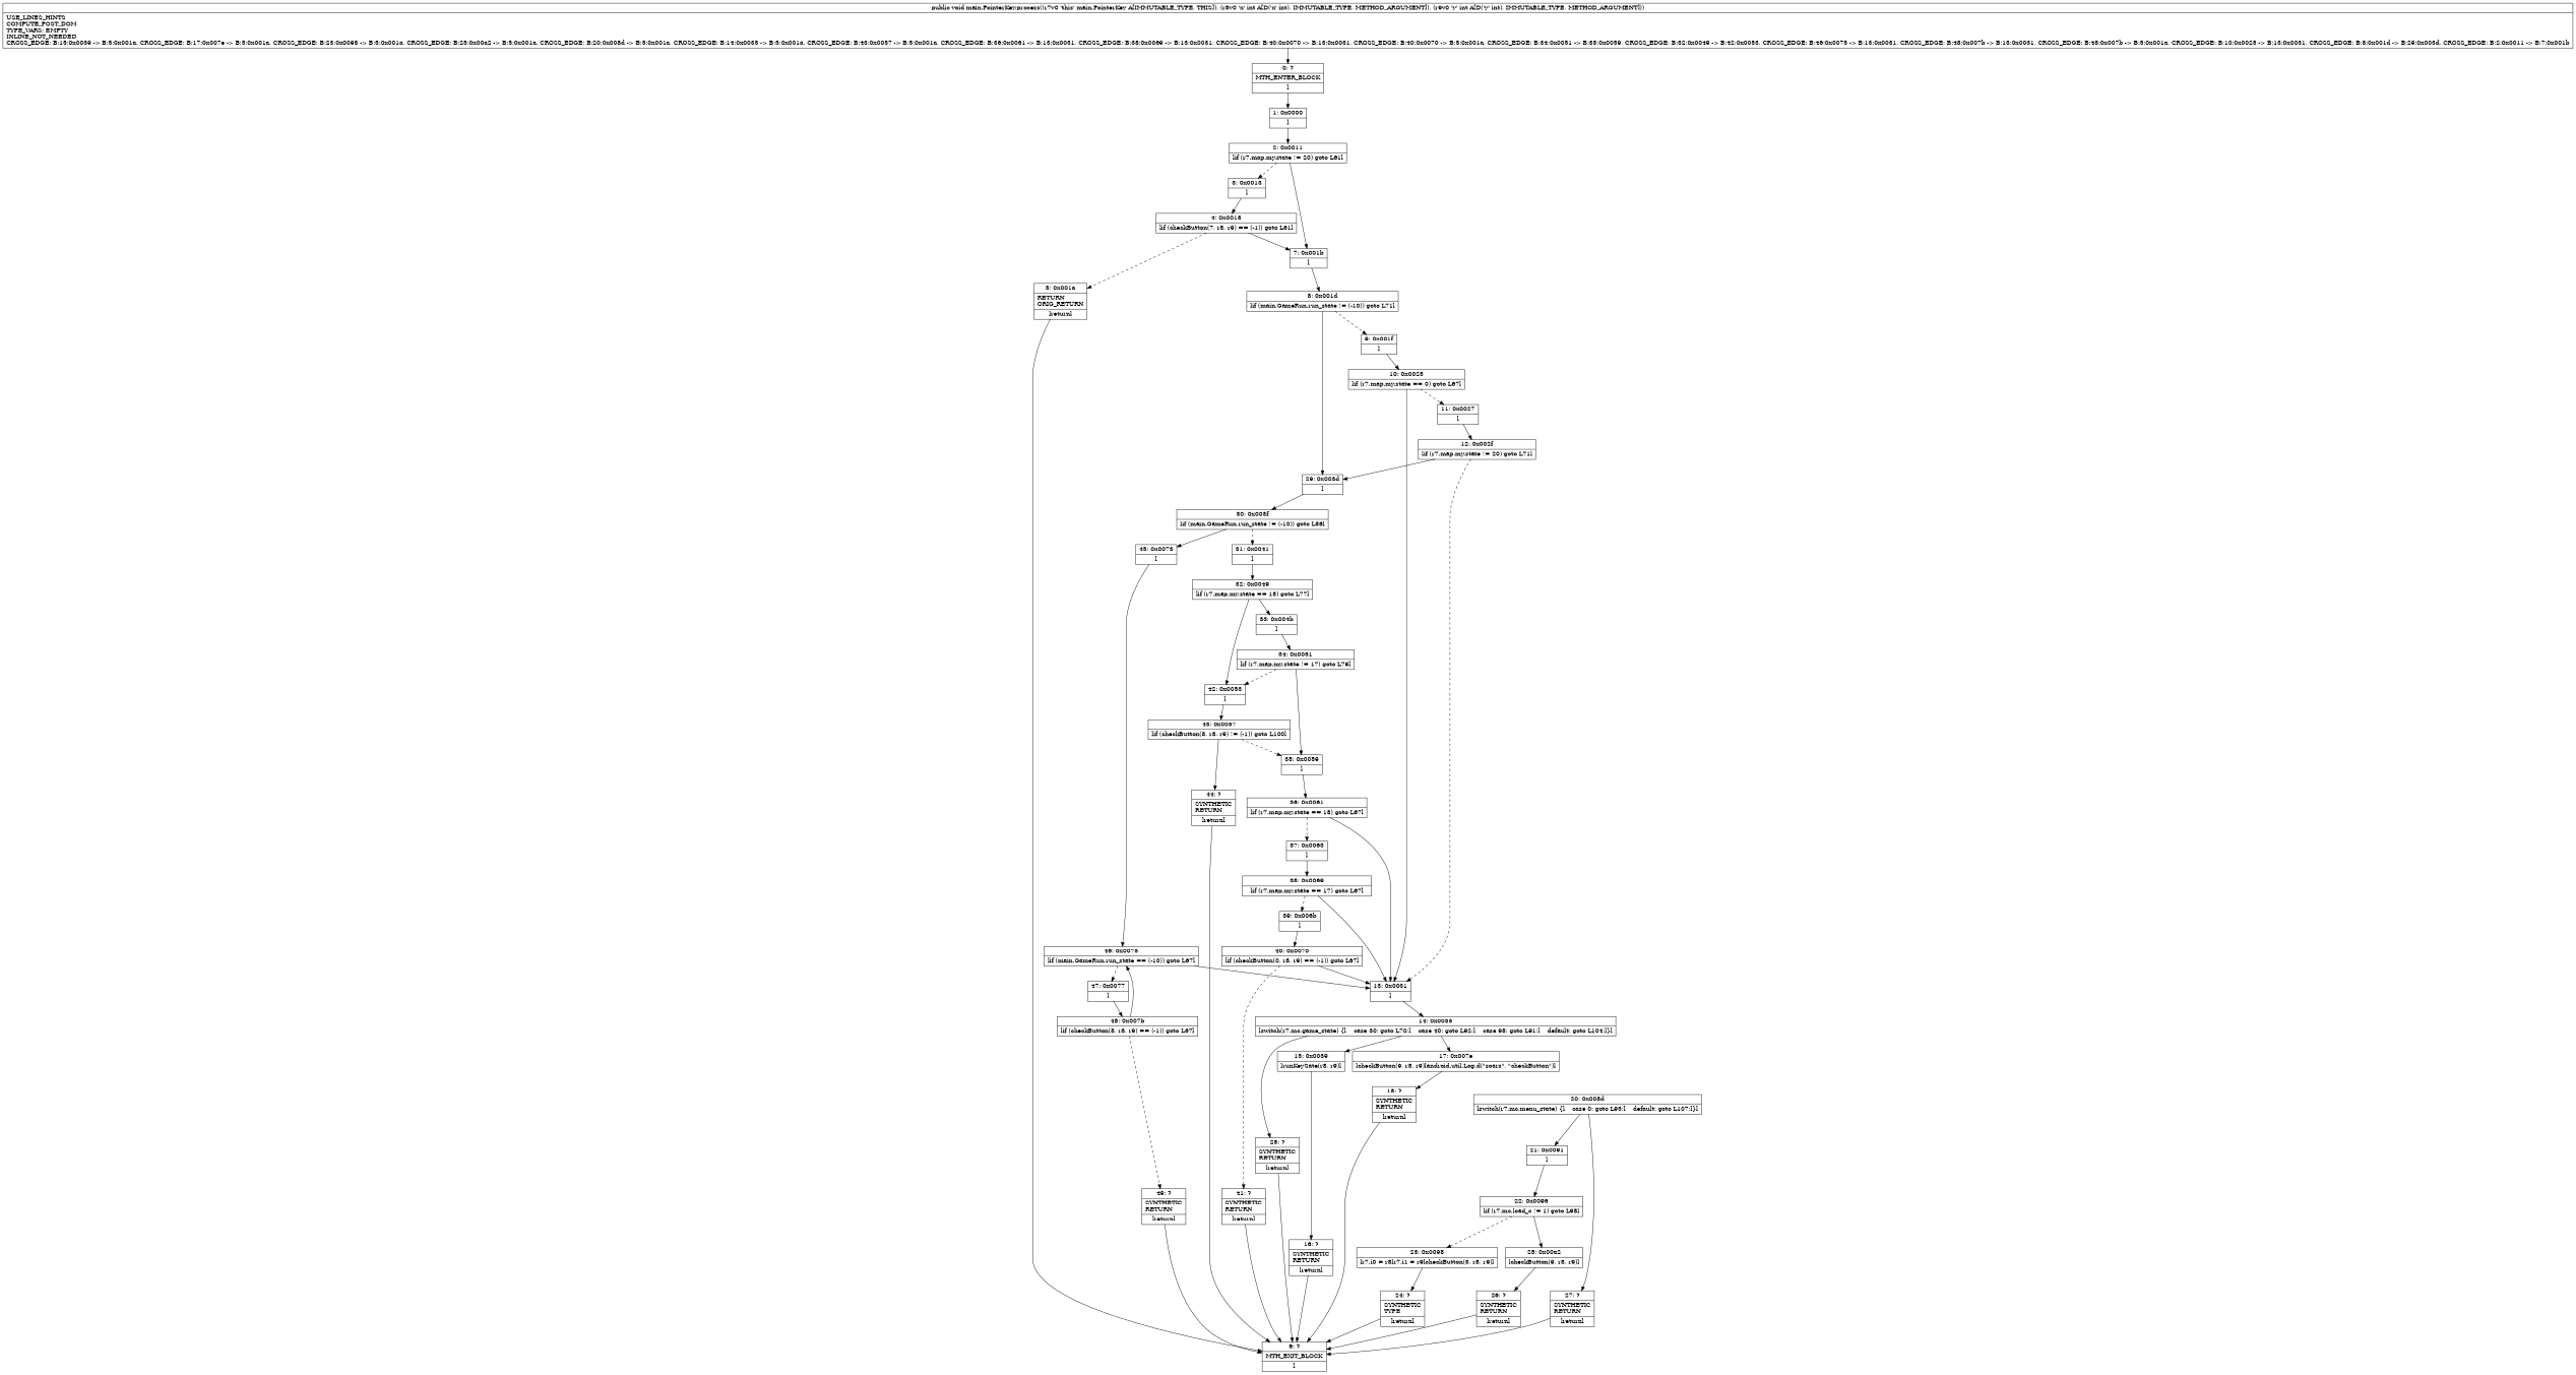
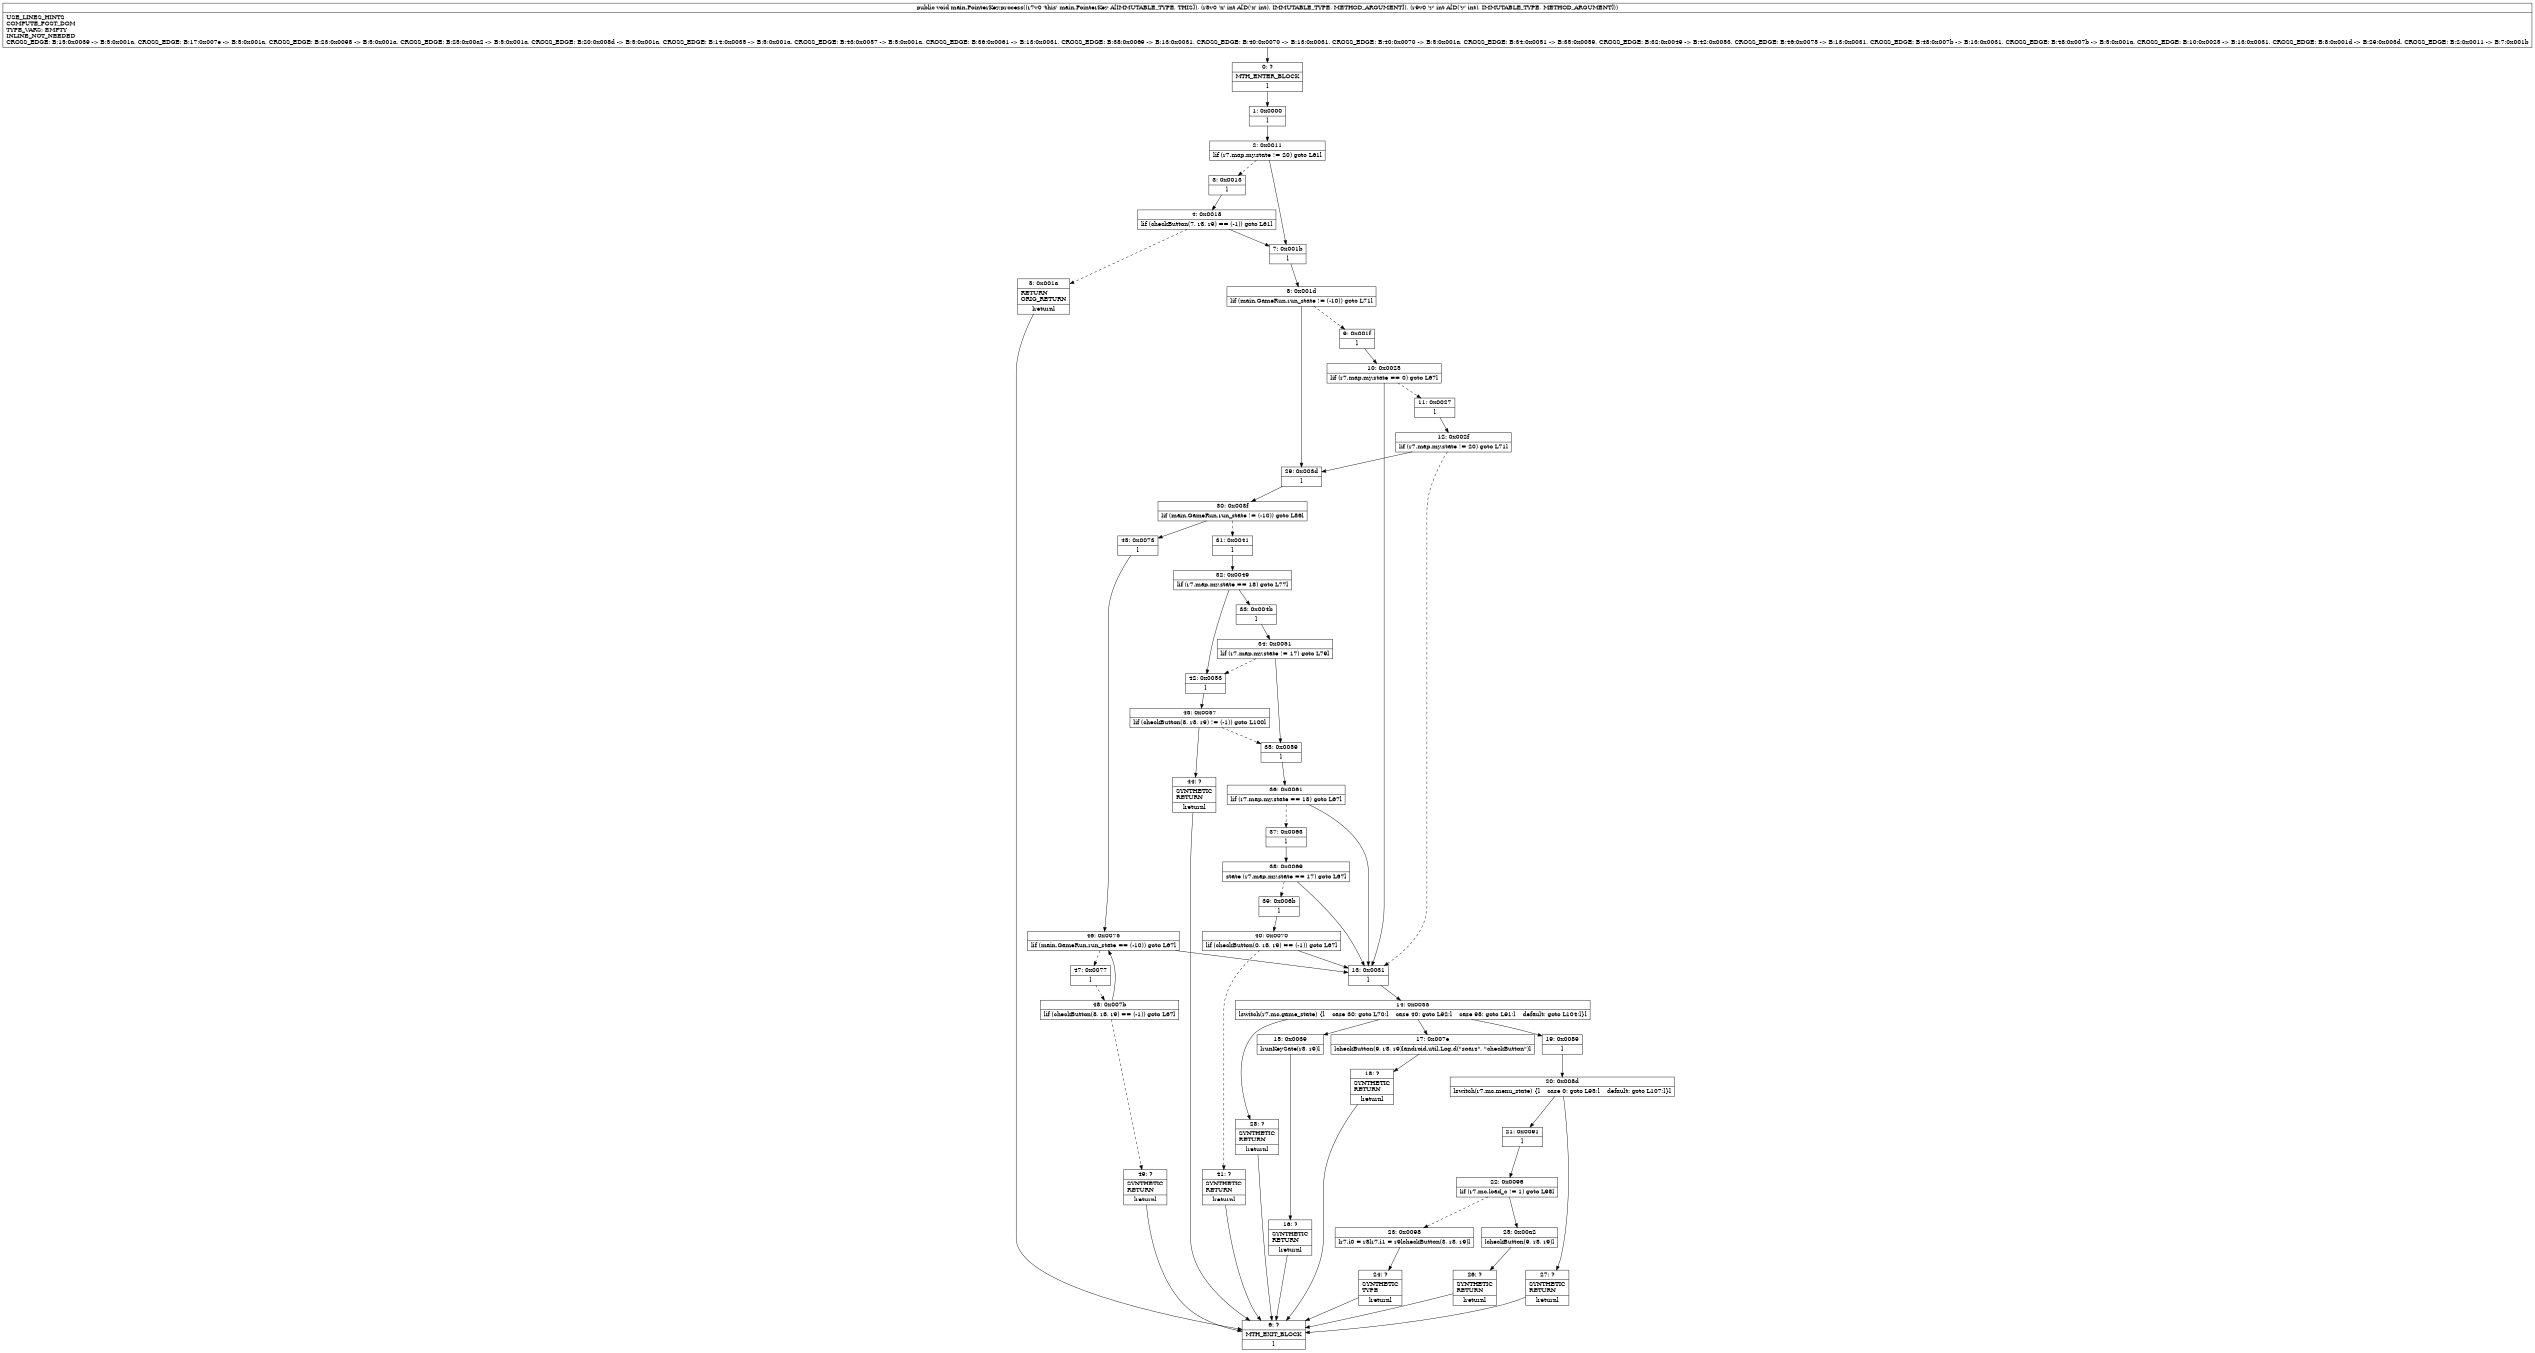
  digraph {
    node [shape=record]
    n1 [label="{0\:\ ?|MTH_ENTER_BLOCK\l|l}"]
    n2 [label="{1\:\ 0x0000|l}"]
    n3 [label="{2\:\ 0x0011|lif (r7.map.my.state != 20) goto L61l}"]
    n4 [label="{3\:\ 0x0013|l}"]
    n5 [label="{7\:\ 0x001b|l}"]
    n6 [label="{4\:\ 0x0018|lif (checkButton(7, r8, r9) == (\-1)) goto L61l}"]
    n7 [label="{8\:\ 0x001d|lif (main.GameRun.run_state != (\-10)) goto L71l}"]
    n8 [label="{5\:\ 0x001a|RETURN\lORIG_RETURN\l|lreturnl}"]
    n9 [label="{6\:\ ?|MTH_EXIT_BLOCK\l|l}"]
    n10 [label="{9\:\ 0x001f|l}"]
    n11 [label="{29\:\ 0x003d|l}"]
    n12 [label="{10\:\ 0x0025|lif (r7.map.my.state == 0) goto L67l}"]
    n13 [label="{30\:\ 0x003f|lif (main.GameRun.run_state != (\-10)) goto L86l}"]
    n14 [label="{11\:\ 0x0027|l}"]
    n15 [label="{13\:\ 0x0031|l}"]
    n16 [label="{12\:\ 0x002f|lif (r7.map.my.state != 20) goto L71l}"]
    n17 [label="{14\:\ 0x0035|lswitch(r7.mc.game_state) \{l    case 30: goto L70;l    case 40: goto L92;l    case 98: goto L91;l    default: goto L104;l\}l}"]
    n18 [label="{15\:\ 0x0039|lrunKeySate(r8, r9)l}"]
    n19 [label="{17\:\ 0x007e|lcheckButton(9, r8, r9)landroid.util.Log.d(\"soars\", \"checkButton\")l}"]
+   n20 [label="{19\:\ 0x0089|l}"]
    n21 [label="{28\:\ ?|SYNTHETIC\lRETURN\l|lreturnl}"]
    n22 [label="{16\:\ ?|SYNTHETIC\lRETURN\l|lreturnl}"]
    n23 [label="{18\:\ ?|SYNTHETIC\lRETURN\l|lreturnl}"]
    n24 [label="{20\:\ 0x008d|lswitch(r7.mc.menu_state) \{l    case 0: goto L95;l    default: goto L107;l\}l}"]
    n25 [label="{21\:\ 0x0091|l}"]
    n26 [label="{27\:\ ?|SYNTHETIC\lRETURN\l|lreturnl}"]
    n27 [label="{22\:\ 0x0096|lif (r7.mc.load_c != 1) goto L98l}"]
    n28 [label="{23\:\ 0x0098|lr7.i0 = r8lr7.i1 = r9lcheckButton(3, r8, r9)l}"]
    n29 [label="{25\:\ 0x00a2|lcheckButton(9, r8, r9)l}"]
    n30 [label="{24\:\ ?|SYNTHETIC\lTYPE\l|lreturnl}"]
    n31 [label="{26\:\ ?|SYNTHETIC\lRETURN\l|lreturnl}"]
    n32 [label="{31\:\ 0x0041|l}"]
    n33 [label="{45\:\ 0x0073|l}"]
    n34 [label="{32\:\ 0x0049|lif (r7.map.my.state == 18) goto L77l}"]
    n35 [label="{46\:\ 0x0075|lif (main.GameRun.run_state == (\-10)) goto L67l}"]
    n36 [label="{33\:\ 0x004b|l}"]
    n37 [label="{42\:\ 0x0053|l}"]
    n38 [label="{34\:\ 0x0051|lif (r7.map.my.state != 17) goto L79l}"]
    n39 [label="{43\:\ 0x0057|lif (checkButton(8, r8, r9) != (\-1)) goto L100l}"]
    n40 [label="{35\:\ 0x0059|l}"]
    n41 [label="{36\:\ 0x0061|lif (r7.map.my.state == 18) goto L67l}"]
    n42 [label="{37\:\ 0x0063|l}"]
-   n43 [label="{38\:\ 0x0069|lif (r7.map.my.state == 17) goto L67l}"]
+   n43 [label="{38\:\ 0x0069|state (r7.map.my.state == 17) goto L67l}"]
    n44 [label="{39\:\ 0x006b|l}"]
    n45 [label="{40\:\ 0x0070|lif (checkButton(0, r8, r9) == (\-1)) goto L67l}"]
    n46 [label="{41\:\ ?|SYNTHETIC\lRETURN\l|lreturnl}"]
    n47 [label="{44\:\ ?|SYNTHETIC\lRETURN\l|lreturnl}"]
    n48 [label="{47\:\ 0x0077|l}"]
    n49 [label="{48\:\ 0x007b|lif (checkButton(8, r8, r9) == (\-1)) goto L67l}"]
    n50 [label="{49\:\ ?|SYNTHETIC\lRETURN\l|lreturnl}"]
    n51 [label="{public void main.PointerKey.process((r7v0 'this' main.PointerKey A[IMMUTABLE_TYPE, THIS]), (r8v0 'x' int A[D('x' int), IMMUTABLE_TYPE, METHOD_ARGUMENT]), (r9v0 'y' int A[D('y' int), IMMUTABLE_TYPE, METHOD_ARGUMENT]))  | USE_LINES_HINTS\lCOMPUTE_POST_DOM\lTYPE_VARS: EMPTY\lINLINE_NOT_NEEDED\lCROSS_EDGE: B:15:0x0039 \-\> B:5:0x001a, CROSS_EDGE: B:17:0x007e \-\> B:5:0x001a, CROSS_EDGE: B:23:0x0098 \-\> B:5:0x001a, CROSS_EDGE: B:25:0x00a2 \-\> B:5:0x001a, CROSS_EDGE: B:20:0x008d \-\> B:5:0x001a, CROSS_EDGE: B:14:0x0035 \-\> B:5:0x001a, CROSS_EDGE: B:43:0x0057 \-\> B:5:0x001a, CROSS_EDGE: B:36:0x0061 \-\> B:13:0x0031, CROSS_EDGE: B:38:0x0069 \-\> B:13:0x0031, CROSS_EDGE: B:40:0x0070 \-\> B:13:0x0031, CROSS_EDGE: B:40:0x0070 \-\> B:5:0x001a, CROSS_EDGE: B:34:0x0051 \-\> B:35:0x0059, CROSS_EDGE: B:32:0x0049 \-\> B:42:0x0053, CROSS_EDGE: B:46:0x0075 \-\> B:13:0x0031, CROSS_EDGE: B:48:0x007b \-\> B:13:0x0031, CROSS_EDGE: B:48:0x007b \-\> B:5:0x001a, CROSS_EDGE: B:10:0x0025 \-\> B:13:0x0031, CROSS_EDGE: B:8:0x001d \-\> B:29:0x003d, CROSS_EDGE: B:2:0x0011 \-\> B:7:0x001b\l}"]
    n1 -> n2
    n2 -> n3
    n3 -> n4 [style=dashed]
    n3 -> n5
    n4 -> n6
    n5 -> n7
    n6 -> n5
    n6 -> n8 [style=dashed]
    n7 -> n10 [style=dashed]
    n7 -> n11
    n8 -> n9
    n10 -> n12
    n11 -> n13
    n12 -> n14 [style=dashed]
    n12 -> n15
    n13 -> n32 [style=dashed]
    n13 -> n33
    n14 -> n16
    n15 -> n17
    n16 -> n11
    n16 -> n15 [style=dashed]
    n17 -> n18
    n17 -> n19
+   n17 -> n20
    n17 -> n21
    n18 -> n22
    n19 -> n23
+   n20 -> n24
    n21 -> n9
    n22 -> n9
    n23 -> n9
    n24 -> n25
    n24 -> n26
    n25 -> n27
    n26 -> n9
    n27 -> n28 [style=dashed]
    n27 -> n29
    n28 -> n30
    n29 -> n31
    n30 -> n9
    n31 -> n9
    n32 -> n34
    n33 -> n35
    n34 -> n36 [style=solid]
    n34 -> n37
    n35 -> n15
    n35 -> n48 [style=dashed]
    n36 -> n38
    n37 -> n39
    n38 -> n37 [style=dashed]
    n38 -> n40
    n39 -> n40 [style=dashed]
    n39 -> n47
    n40 -> n41
    n41 -> n15
    n41 -> n42 [style=dashed]
    n42 -> n43
    n43 -> n15
    n43 -> n44 [style=dashed]
    n44 -> n45
    n45 -> n15
    n45 -> n46 [style=dashed]
    n46 -> n9
    n47 -> n9
-   n48 -> n49
+   n48 -> n49 [style=dashed]
    n49 -> n35
    n49 -> n50 [style=dashed]
    n50 -> n9
    n51 -> n1
  }
